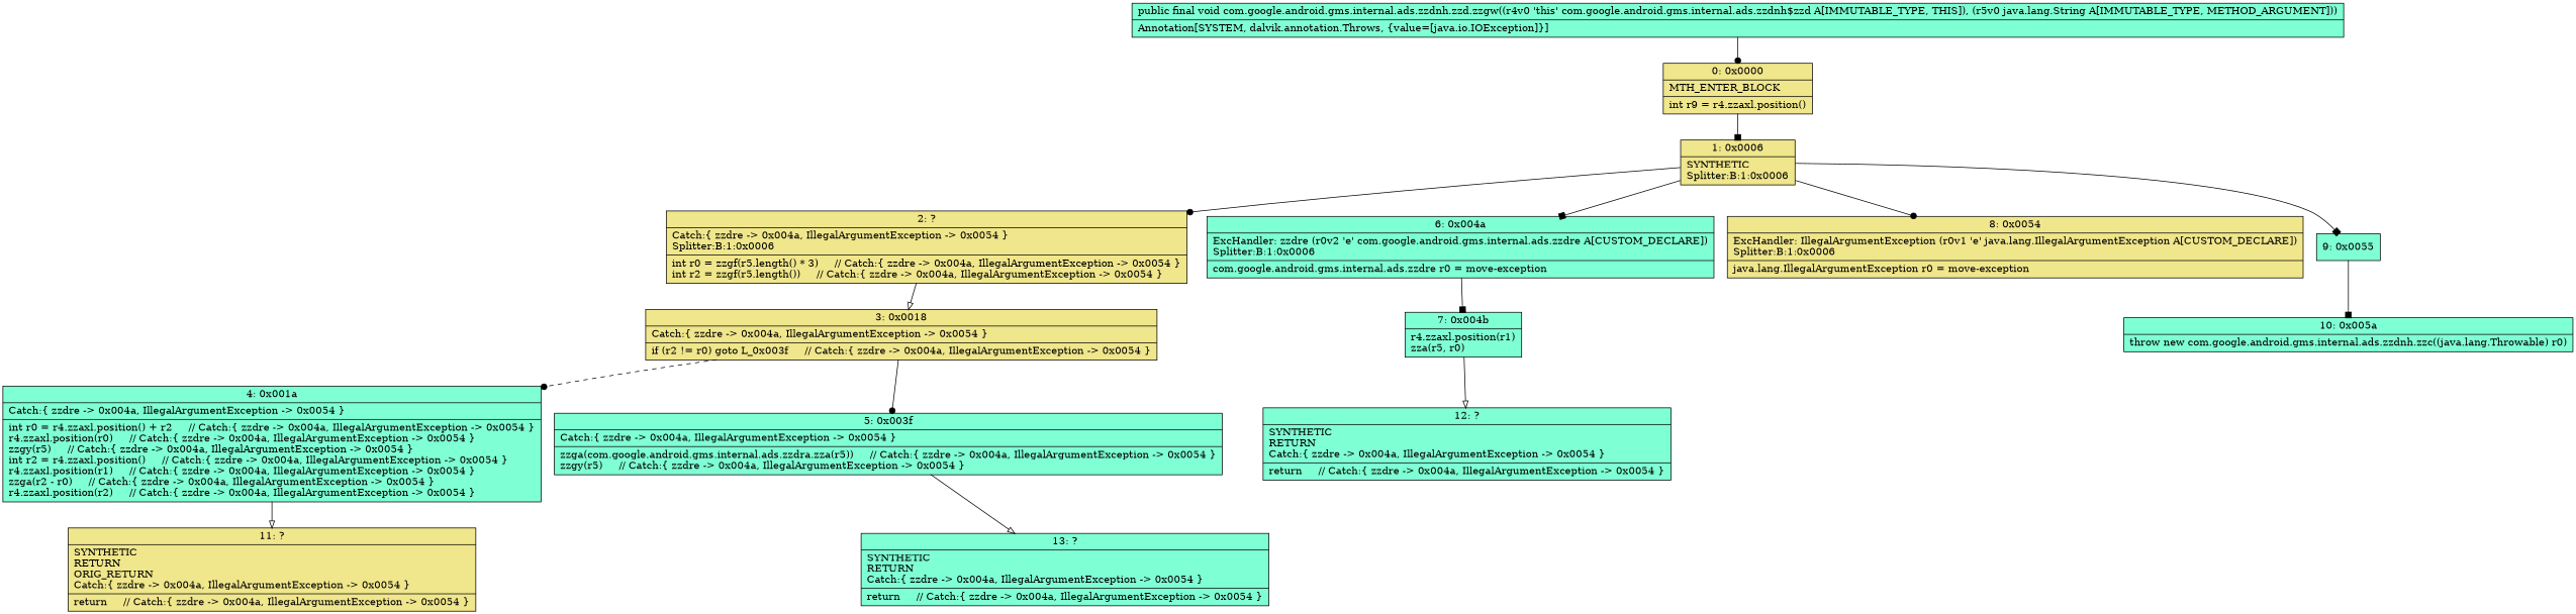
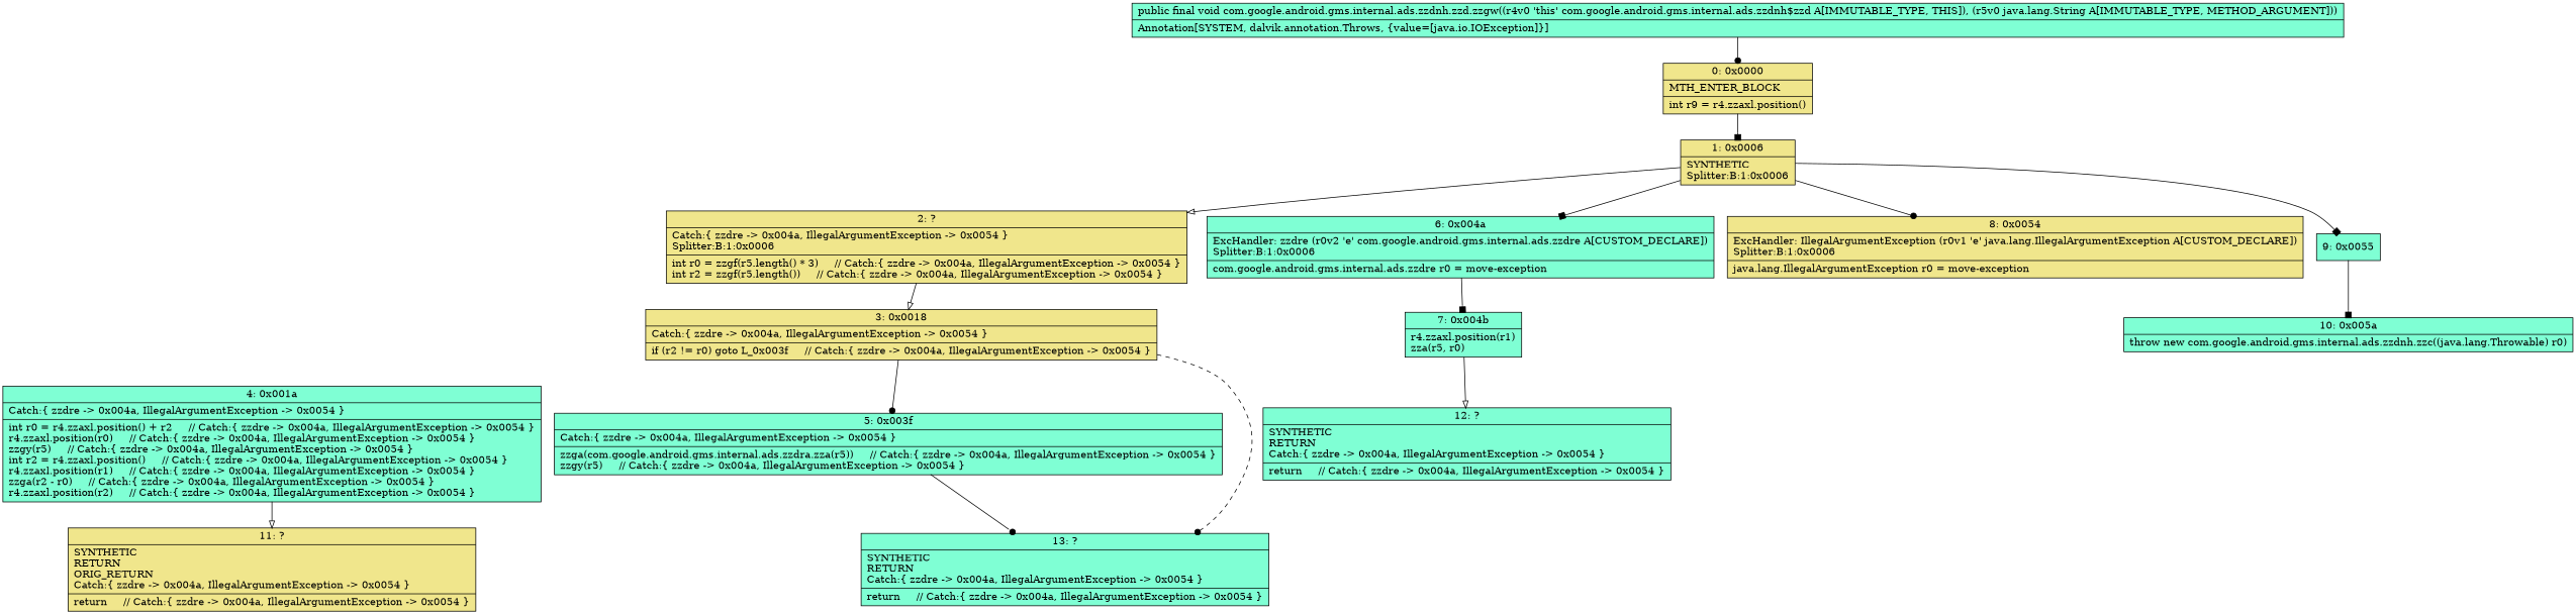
  digraph {
    node [fillcolor=aquamarine shape=record style=filled]
    edge [arrowhead=box]
    n1 [fillcolor=khaki label="{0\:\ 0x0000|MTH_ENTER_BLOCK\l|int r9 = r4.zzaxl.position()\l}"]
    n2 [fillcolor=khaki label="{1\:\ 0x0006|SYNTHETIC\lSplitter:B:1:0x0006\l}"]
    n3 [fillcolor=khaki label="{2\:\ ?|Catch:\{ zzdre \-\> 0x004a, IllegalArgumentException \-\> 0x0054 \}\lSplitter:B:1:0x0006\l|int r0 = zzgf(r5.length() * 3)     \/\/ Catch:\{ zzdre \-\> 0x004a, IllegalArgumentException \-\> 0x0054 \}\lint r2 = zzgf(r5.length())     \/\/ Catch:\{ zzdre \-\> 0x004a, IllegalArgumentException \-\> 0x0054 \}\l}"]
    n4 [label="{6\:\ 0x004a|ExcHandler: zzdre (r0v2 'e' com.google.android.gms.internal.ads.zzdre A[CUSTOM_DECLARE])\lSplitter:B:1:0x0006\l|com.google.android.gms.internal.ads.zzdre r0 = move\-exception\l}"]
    n5 [fillcolor=khaki label="{8\:\ 0x0054|ExcHandler: IllegalArgumentException (r0v1 'e' java.lang.IllegalArgumentException A[CUSTOM_DECLARE])\lSplitter:B:1:0x0006\l|java.lang.IllegalArgumentException r0 = move\-exception\l}"]
    n6 [label="{9\:\ 0x0055}"]
    n7 [fillcolor=khaki label="{3\:\ 0x0018|Catch:\{ zzdre \-\> 0x004a, IllegalArgumentException \-\> 0x0054 \}\l|if (r2 != r0) goto L_0x003f     \/\/ Catch:\{ zzdre \-\> 0x004a, IllegalArgumentException \-\> 0x0054 \}\l}"]
    n8 [label="{7\:\ 0x004b|r4.zzaxl.position(r1)\lzza(r5, r0)\l}"]
    n9 [label="{4\:\ 0x001a|Catch:\{ zzdre \-\> 0x004a, IllegalArgumentException \-\> 0x0054 \}\l|int r0 = r4.zzaxl.position() + r2     \/\/ Catch:\{ zzdre \-\> 0x004a, IllegalArgumentException \-\> 0x0054 \}\lr4.zzaxl.position(r0)     \/\/ Catch:\{ zzdre \-\> 0x004a, IllegalArgumentException \-\> 0x0054 \}\lzzgy(r5)     \/\/ Catch:\{ zzdre \-\> 0x004a, IllegalArgumentException \-\> 0x0054 \}\lint r2 = r4.zzaxl.position()     \/\/ Catch:\{ zzdre \-\> 0x004a, IllegalArgumentException \-\> 0x0054 \}\lr4.zzaxl.position(r1)     \/\/ Catch:\{ zzdre \-\> 0x004a, IllegalArgumentException \-\> 0x0054 \}\lzzga(r2 \- r0)     \/\/ Catch:\{ zzdre \-\> 0x004a, IllegalArgumentException \-\> 0x0054 \}\lr4.zzaxl.position(r2)     \/\/ Catch:\{ zzdre \-\> 0x004a, IllegalArgumentException \-\> 0x0054 \}\l}"]
    n10 [label="{5\:\ 0x003f|Catch:\{ zzdre \-\> 0x004a, IllegalArgumentException \-\> 0x0054 \}\l|zzga(com.google.android.gms.internal.ads.zzdra.zza(r5))     \/\/ Catch:\{ zzdre \-\> 0x004a, IllegalArgumentException \-\> 0x0054 \}\lzzgy(r5)     \/\/ Catch:\{ zzdre \-\> 0x004a, IllegalArgumentException \-\> 0x0054 \}\l}"]
    n11 [fillcolor=khaki label="{11\:\ ?|SYNTHETIC\lRETURN\lORIG_RETURN\lCatch:\{ zzdre \-\> 0x004a, IllegalArgumentException \-\> 0x0054 \}\l|return     \/\/ Catch:\{ zzdre \-\> 0x004a, IllegalArgumentException \-\> 0x0054 \}\l}"]
    n12 [label="{13\:\ ?|SYNTHETIC\lRETURN\lCatch:\{ zzdre \-\> 0x004a, IllegalArgumentException \-\> 0x0054 \}\l|return     \/\/ Catch:\{ zzdre \-\> 0x004a, IllegalArgumentException \-\> 0x0054 \}\l}"]
    n13 [label="{12\:\ ?|SYNTHETIC\lRETURN\lCatch:\{ zzdre \-\> 0x004a, IllegalArgumentException \-\> 0x0054 \}\l|return     \/\/ Catch:\{ zzdre \-\> 0x004a, IllegalArgumentException \-\> 0x0054 \}\l}"]
    n14 [label="{10\:\ 0x005a|throw new com.google.android.gms.internal.ads.zzdnh.zzc((java.lang.Throwable) r0)\l}"]
    n15 [label="{public final void com.google.android.gms.internal.ads.zzdnh.zzd.zzgw((r4v0 'this' com.google.android.gms.internal.ads.zzdnh$zzd A[IMMUTABLE_TYPE, THIS]), (r5v0 java.lang.String A[IMMUTABLE_TYPE, METHOD_ARGUMENT]))  | Annotation[SYSTEM, dalvik.annotation.Throws, \{value=[java.io.IOException]\}]\l}"]
    n1 -> n2
-   n2 -> n3 [arrowhead=dot]
+   n2 -> n3 [arrowhead=onormal]
    n2 -> n4
    n2 -> n5 [arrowhead=dot]
    n2 -> n6
    n3 -> n7 [arrowhead=onormal]
    n4 -> n8
    n6 -> n14
-   n7 -> n9 [arrowhead=dot style=dashed]
+   n7 -> n12 [arrowhead=dot style=dashed]
    n7 -> n10 [arrowhead=dot]
    n8 -> n13 [arrowhead=onormal]
    n9 -> n11 [arrowhead=onormal]
-   n10 -> n12 [arrowhead=onormal]
+   n10 -> n12 [arrowhead=dot]
    n15 -> n1 [arrowhead=dot]
  }
